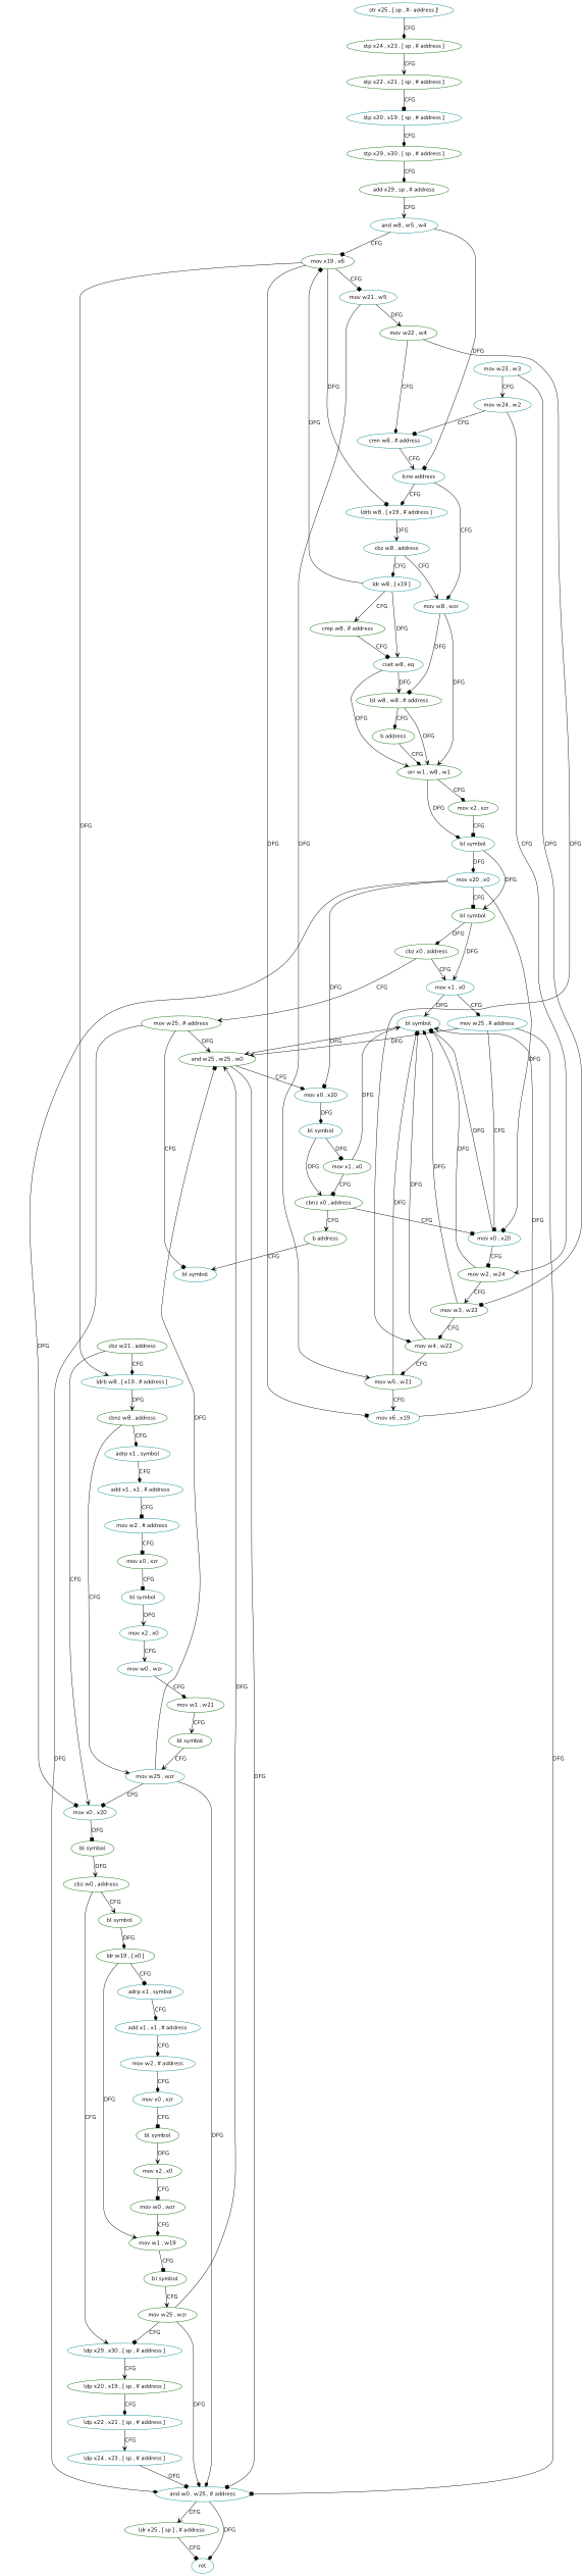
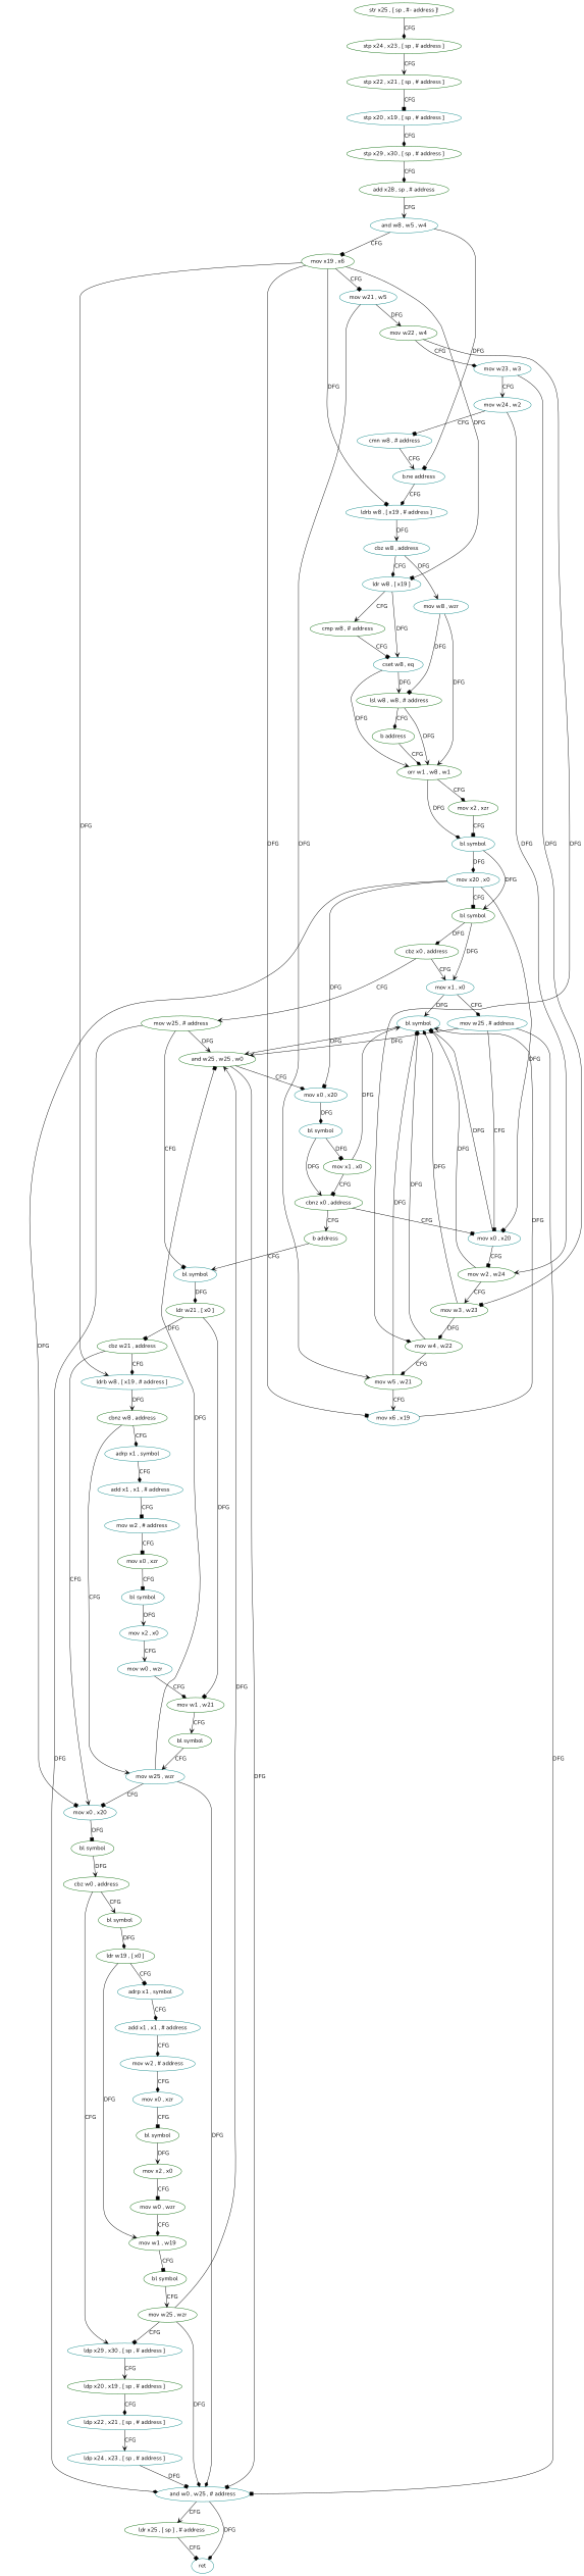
  digraph {
    fontname=Nunito
    node [color=darkgreen fontname=Nunito]
    edge [arrowhead=vee fontname=Nunito]
-   n1 [color=teal label="str x25 , [ sp , #- address ]!"]
+   n1 [label="str x25 , [ sp , #- address ]!"]
    n2 [label="stp x24 , x23 , [ sp , # address ]"]
    n3 [label="stp x22 , x21 , [ sp , # address ]"]
    n4 [color=teal label="stp x20 , x19 , [ sp , # address ]"]
    n5 [label="stp x29 , x30 , [ sp , # address ]"]
-   n6 [label="add x29 , sp , # address"]
+   n6 [label="add x28 , sp , # address"]
    n7 [color=teal label="and w8 , w5 , w4"]
    n8 [label="mov x19 , x6"]
    n9 [color=teal label="b.ne address"]
    n10 [color=teal label="mov w21 , w5"]
    n11 [color=teal label="ldrb w8 , [ x19 , # address ]"]
    n12 [color=teal label="ldr w8 , [ x19 ]"]
    n13 [color=teal label="ldrb w8 , [ x19 , # address ]"]
    n14 [color=teal label="mov x6 , x19"]
    n15 [color=teal label="mov w8 , wzr"]
    n16 [label="mov w22 , w4"]
    n17 [label="mov w5 , w21"]
    n18 [color=teal label="cbz w8 , address"]
    n19 [label="cmp w8 , # address"]
    n20 [color=teal label="cset w8 , eq"]
    n21 [label="cbnz w8 , address"]
    n22 [color=teal label="bl symbol"]
    n23 [color=teal label="mov w23 , w3"]
    n24 [label="mov w4 , w22"]
    n25 [color=teal label="mov w24 , w2"]
    n26 [label="mov w3 , w23"]
    n27 [color=teal label="cmn w8 , # address"]
    n28 [label="mov w2 , w24"]
    n29 [label="orr w1 , w8 , w1"]
    n30 [label="lsl w8 , w8 , # address"]
    n31 [label="mov x2 , xzr"]
    n32 [color=teal label="bl symbol"]
    n33 [label="b address"]
    n34 [color=teal label="mov x20 , x0"]
    n35 [label="bl symbol"]
    n36 [label="mov w25 , # address"]
    n37 [color=teal label="bl symbol"]
    n38 [label="and w25 , w25 , w0"]
    n39 [color=teal label="and w0 , w25 , # address"]
+   n40 [label="ldr w21 , [ x0 ]"]
    n41 [color=teal label="mov x0 , x20"]
    n42 [label="ldr x25 , [ sp ] , # address"]
    n43 [color=teal label=ret]
    n44 [label="mov w1 , w21"]
    n45 [label="cbz w21 , address"]
    n46 [color=teal label="mov x1 , x0"]
    n47 [color=teal label="mov w25 , # address"]
    n48 [color=teal label="mov x0 , x20"]
    n49 [color=teal label="mov x0 , x20"]
    n50 [label="bl symbol"]
    n51 [label="cbz w0 , address"]
    n52 [color=teal label="ldp x29 , x30 , [ sp , # address ]"]
    n53 [label="bl symbol"]
    n54 [label="ldp x20 , x19 , [ sp , # address ]"]
    n55 [label="ldr w19 , [ x0 ]"]
    n56 [color=teal label="ldp x22 , x21 , [ sp , # address ]"]
    n57 [color=teal label="adrp x1 , symbol"]
    n58 [label="mov w1 , w19"]
    n59 [color=teal label="mov w25 , wzr"]
    n60 [color=teal label="adrp x1 , symbol"]
    n61 [color=teal label="add x1 , x1 , # address"]
    n62 [color=teal label="mov w2 , # address"]
    n63 [color=teal label="bl symbol"]
    n64 [label="mov x1 , x0"]
    n65 [label="cbnz x0 , address"]
    n66 [label="b address"]
    n67 [label="cbz x0 , address"]
    n68 [color=teal label="ldp x24 , x23 , [ sp , # address ]"]
    n69 [color=teal label="add x1 , x1 , # address"]
    n70 [label="bl symbol"]
    n71 [color=teal label="mov w2 , # address"]
    n72 [color=teal label="mov x0 , xzr"]
    n73 [label="bl symbol"]
    n74 [label="mov x2 , x0"]
    n75 [label="mov w0 , wzr"]
    n76 [label="mov w25 , wzr"]
    n77 [label="mov x0 , xzr"]
    n78 [color=teal label="bl symbol"]
    n79 [color=teal label="mov x2 , x0"]
    n80 [color=teal label="mov w0 , wzr"]
    n81 [label="bl symbol"]
    n1 -> n2 [arrowhead=diamond label=CFG]
    n2 -> n3 [label=CFG]
    n3 -> n4 [arrowhead=box label=CFG]
    n4 -> n5 [arrowhead=diamond label=CFG]
    n5 -> n6 [arrowhead=diamond label=CFG]
    n6 -> n7 [label=CFG]
    n7 -> n8 [arrowhead=box label=CFG]
    n7 -> n9 [arrowhead=box label=DFG]
    n8 -> n10 [arrowhead=box label=CFG]
    n8 -> n11 [arrowhead=box label=DFG]
-   n12 -> n8 [arrowhead=box label=DFG]
+   n8 -> n12 [arrowhead=box label=DFG]
    n8 -> n13 [label=DFG]
    n8 -> n14 [arrowhead=box label=DFG]
    n9 -> n11 [arrowhead=diamond label=CFG]
-   n9 -> n15 [arrowhead=diamond label=CFG]
    n10 -> n16 [label=DFG]
    n10 -> n17 [label=DFG]
    n11 -> n18 [label=DFG]
    n12 -> n19 [label=CFG]
    n12 -> n20 [label=DFG]
    n13 -> n21 [label=DFG]
    n14 -> n22 [label=DFG]
    n15 -> n29 [label=DFG]
    n15 -> n30 [arrowhead=box label=DFG]
-   n16 -> n27 [arrowhead=diamond label=CFG]
+   n16 -> n23 [arrowhead=diamond label=CFG]
    n16 -> n24 [arrowhead=diamond label=DFG]
    n17 -> n14 [label=CFG]
    n17 -> n22 [arrowhead=diamond label=DFG]
    n18 -> n12 [arrowhead=diamond label=CFG]
-   n18 -> n15 [label=CFG]
+   n18 -> n15 [label=DFG]
    n19 -> n20 [arrowhead=box label=CFG]
    n20 -> n29 [label=DFG]
    n20 -> n30 [label=DFG]
    n21 -> n59 [label=CFG]
    n21 -> n60 [arrowhead=diamond label=CFG]
    n22 -> n38 [label=DFG]
    n23 -> n25 [label=CFG]
    n23 -> n26 [arrowhead=box label=DFG]
    n24 -> n17 [arrowhead=diamond label=CFG]
    n24 -> n22 [arrowhead=diamond label=DFG]
    n25 -> n27 [arrowhead=box label=CFG]
-   n25 -> n28 [label=CFG]
+   n25 -> n28 [label=DFG]
    n26 -> n22 [arrowhead=diamond label=DFG]
-   n26 -> n24 [arrowhead=diamond label=CFG]
+   n26 -> n24 [arrowhead=diamond label=DFG]
    n27 -> n9 [label=CFG]
    n28 -> n22 [arrowhead=diamond label=DFG]
    n28 -> n26 [label=CFG]
    n29 -> n31 [arrowhead=diamond label=CFG]
    n29 -> n32 [arrowhead=diamond label=DFG]
    n30 -> n29 [label=DFG]
    n30 -> n33 [arrowhead=diamond label=CFG]
    n31 -> n32 [arrowhead=box label=CFG]
    n32 -> n34 [arrowhead=diamond label=DFG]
    n32 -> n35 [label=DFG]
    n33 -> n29 [arrowhead=diamond label=CFG]
    n34 -> n35 [arrowhead=box label=CFG]
    n34 -> n41 [arrowhead=box label=DFG]
    n34 -> n48 [arrowhead=box label=DFG]
    n34 -> n49 [arrowhead=box label=DFG]
    n35 -> n46 [label=DFG]
    n35 -> n67 [arrowhead=diamond label=DFG]
    n36 -> n37 [arrowhead=box label=CFG]
    n36 -> n38 [label=DFG]
    n36 -> n39 [arrowhead=diamond label=DFG]
+   n37 -> n40 [arrowhead=diamond label=DFG]
    n38 -> n39 [arrowhead=box label=DFG]
    n38 -> n41 [arrowhead=diamond label=CFG]
    n39 -> n42 [label=CFG]
    n39 -> n43 [arrowhead=diamond label=DFG]
+   n40 -> n44 [arrowhead=box label=DFG]
+   n40 -> n45 [arrowhead=box label=DFG]
    n41 -> n63 [arrowhead=diamond label=DFG]
    n42 -> n43 [arrowhead=box label=CFG]
    n44 -> n81 [label=CFG]
    n45 -> n13 [arrowhead=diamond label=CFG]
    n45 -> n49 [label=CFG]
    n46 -> n22 [label=DFG]
    n46 -> n47 [arrowhead=diamond label=CFG]
    n47 -> n38 [label=DFG]
    n47 -> n39 [arrowhead=box label=DFG]
    n47 -> n48 [arrowhead=box label=CFG]
    n48 -> n22 [arrowhead=box label=DFG]
    n48 -> n28 [arrowhead=box label=CFG]
    n49 -> n50 [arrowhead=box label=DFG]
    n50 -> n51 [label=DFG]
    n51 -> n52 [label=CFG]
    n51 -> n53 [label=CFG]
    n52 -> n54 [label=CFG]
    n53 -> n55 [arrowhead=diamond label=DFG]
    n54 -> n56 [arrowhead=diamond label=CFG]
    n55 -> n57 [arrowhead=box label=CFG]
    n55 -> n58 [label=DFG]
    n56 -> n68 [label=CFG]
    n57 -> n69 [arrowhead=diamond label=CFG]
    n58 -> n70 [arrowhead=box label=CFG]
    n59 -> n38 [arrowhead=box label=DFG]
    n59 -> n39 [arrowhead=diamond label=DFG]
    n59 -> n49 [arrowhead=box label=CFG]
    n60 -> n61 [arrowhead=diamond label=CFG]
    n61 -> n62 [arrowhead=box label=CFG]
    n62 -> n77 [arrowhead=box label=CFG]
    n63 -> n64 [arrowhead=box label=DFG]
    n63 -> n65 [label=DFG]
    n64 -> n22 [label=DFG]
    n64 -> n65 [arrowhead=box label=CFG]
    n65 -> n48 [arrowhead=box label=CFG]
    n65 -> n66 [label=CFG]
    n66 -> n37 [label=CFG]
    n67 -> n36 [label=CFG]
    n67 -> n46 [label=CFG]
    n68 -> n39 [arrowhead=box label=DFG]
    n69 -> n71 [arrowhead=diamond label=CFG]
    n70 -> n76 [label=CFG]
    n71 -> n72 [arrowhead=diamond label=CFG]
    n72 -> n73 [arrowhead=box label=CFG]
    n73 -> n74 [label=DFG]
    n74 -> n75 [arrowhead=box label=CFG]
    n75 -> n58 [arrowhead=diamond label=CFG]
    n76 -> n38 [label=DFG]
    n76 -> n39 [arrowhead=diamond label=DFG]
    n76 -> n52 [arrowhead=box label=CFG]
    n77 -> n78 [arrowhead=box label=CFG]
    n78 -> n79 [label=DFG]
    n79 -> n80 [label=CFG]
    n80 -> n44 [arrowhead=diamond label=CFG]
    n81 -> n59 [label=CFG]
  }
